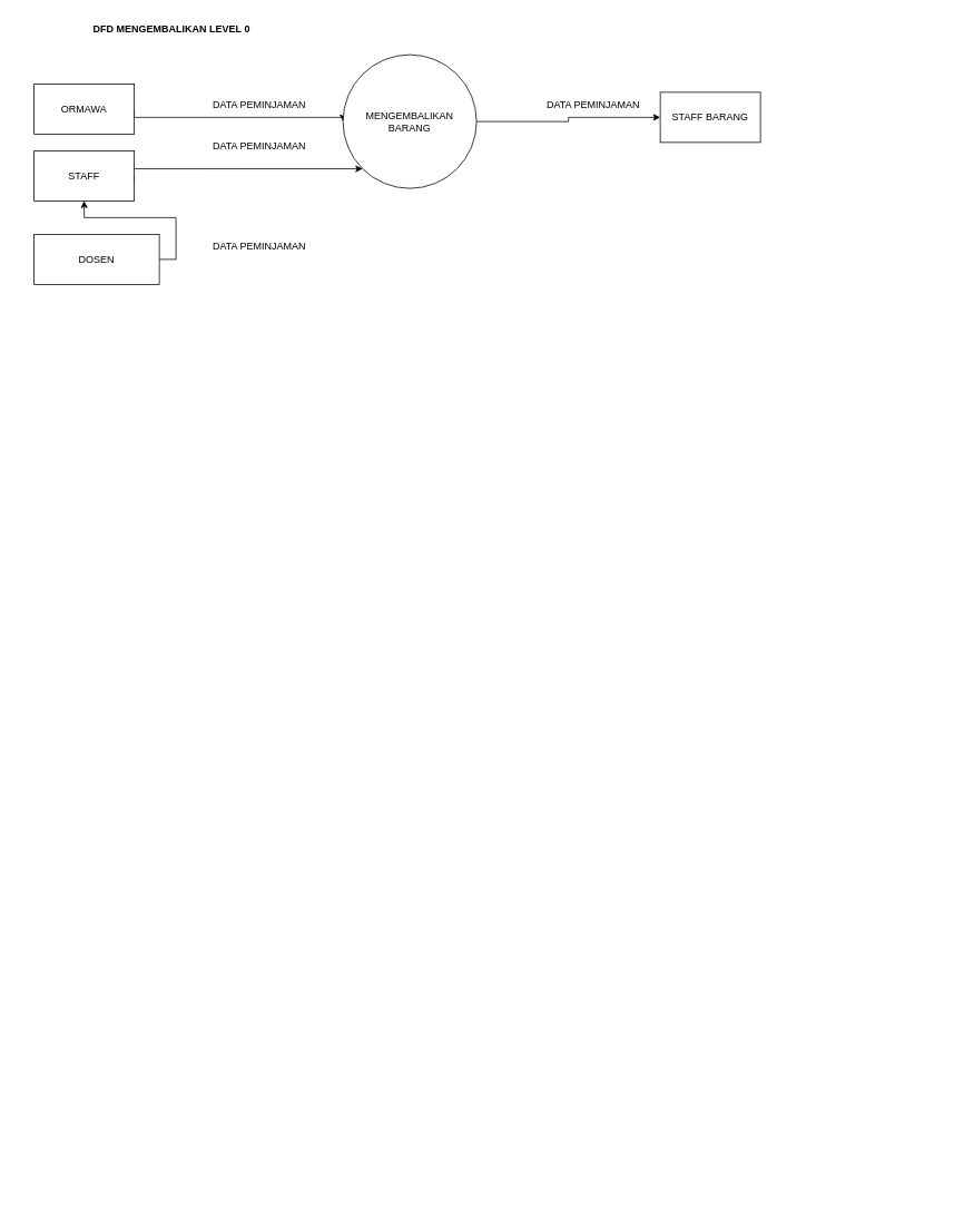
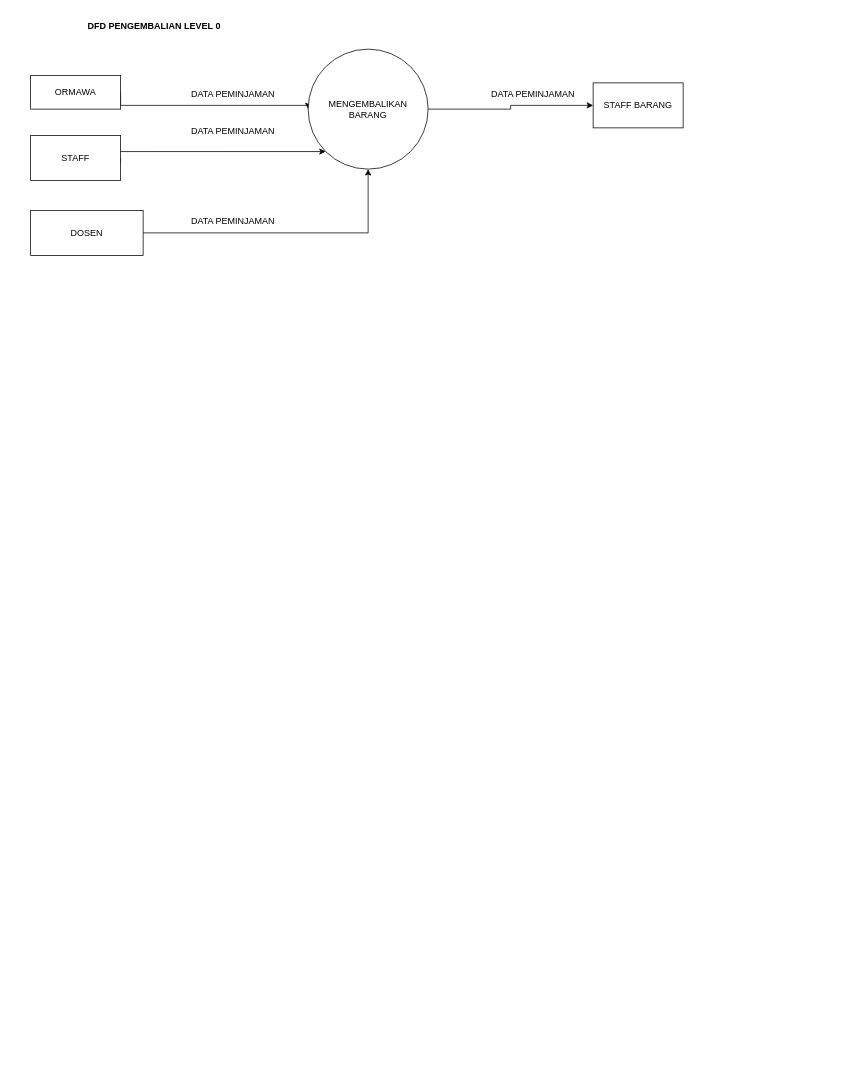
  <mxCell id="0" />
  <mxCell id="1" parent="0" />
  <mxCell id="2" style="edgeStyle=orthogonalEdgeStyle;rounded=0;orthogonalLoop=1;jettySize=auto;html=1;exitX=1;exitY=0.5;exitDx=0;exitDy=0;entryX=0;entryY=1;entryDx=0;entryDy=0;" parent="1" source="3" target="9" edge="1"><mxGeometry relative="1" as="geometry"><Array as="points"><mxPoint x="150" y="217" /></Array></mxGeometry></mxCell>
  <mxCell id="3" value="STAFF" style="rounded=0;whiteSpace=wrap;html=1;" parent="1" vertex="1"><mxGeometry x="40" y="180" width="120" height="60" as="geometry" /></mxCell>
  <mxCell id="4" style="edgeStyle=orthogonalEdgeStyle;rounded=0;orthogonalLoop=1;jettySize=auto;html=1;exitX=1;exitY=0.5;exitDx=0;exitDy=0;entryX=0;entryY=0.5;entryDx=0;entryDy=0;" parent="1" source="5" target="9" edge="1"><mxGeometry relative="1" as="geometry"><Array as="points"><mxPoint x="160" y="140" /></Array></mxGeometry></mxCell>
- <mxCell id="5" value="ORMAWA" style="rounded=0;whiteSpace=wrap;html=1;" parent="1" vertex="1"><mxGeometry x="40" y="100" width="120" height="60" as="geometry" /></mxCell>
- <mxCell id="6" style="edgeStyle=orthogonalEdgeStyle;rounded=0;orthogonalLoop=1;jettySize=auto;html=1;exitX=1;exitY=0.5;exitDx=0;exitDy=0;" parent="1" source="7" target="3" edge="1"><mxGeometry relative="1" as="geometry" /></mxCell>
+ <mxCell id="5" value="ORMAWA" style="rounded=0;whiteSpace=wrap;html=1;" parent="1" vertex="1"><mxGeometry x="40" y="100" width="120" height="45" as="geometry" /></mxCell>
+ <mxCell id="6" style="edgeStyle=orthogonalEdgeStyle;rounded=0;orthogonalLoop=1;jettySize=auto;html=1;exitX=1;exitY=0.5;exitDx=0;exitDy=0;entryX=0.5;entryY=1;entryDx=0;entryDy=0;" parent="1" source="7" target="9" edge="1"><mxGeometry relative="1" as="geometry" /></mxCell>
  <mxCell id="7" value="DOSEN" style="rounded=0;whiteSpace=wrap;html=1;" parent="1" vertex="1"><mxGeometry x="40" y="280" width="150" height="60" as="geometry" /></mxCell>
  <mxCell id="8" style="edgeStyle=orthogonalEdgeStyle;rounded=0;orthogonalLoop=1;jettySize=auto;html=1;exitX=1;exitY=0.5;exitDx=0;exitDy=0;" parent="1" source="9" target="13" edge="1"><mxGeometry relative="1" as="geometry" /></mxCell>
  <mxCell id="9" value="MENGEMBALIKAN BARANG" style="ellipse;whiteSpace=wrap;html=1;aspect=fixed;" parent="1" vertex="1"><mxGeometry x="410" y="65" width="160" height="160" as="geometry" /></mxCell>
  <mxCell id="10" value="DATA PEMINJAMAN" style="text;html=1;strokeColor=none;fillColor=none;align=center;verticalAlign=middle;whiteSpace=wrap;rounded=0;" parent="1" vertex="1"><mxGeometry x="240" y="110" width="140" height="30" as="geometry" /></mxCell>
  <mxCell id="11" value="DATA PEMINJAMAN" style="text;html=1;strokeColor=none;fillColor=none;align=center;verticalAlign=middle;whiteSpace=wrap;rounded=0;" parent="1" vertex="1"><mxGeometry x="240" y="160" width="140" height="30" as="geometry" /></mxCell>
  <mxCell id="12" value="DATA PEMINJAMAN" style="text;html=1;strokeColor=none;fillColor=none;align=center;verticalAlign=middle;whiteSpace=wrap;rounded=0;" parent="1" vertex="1"><mxGeometry x="240" y="280" width="140" height="30" as="geometry" /></mxCell>
  <mxCell id="13" value="STAFF BARANG" style="rounded=0;whiteSpace=wrap;html=1;" parent="1" vertex="1"><mxGeometry x="790" y="110" width="120" height="60" as="geometry" /></mxCell>
  <mxCell id="14" value="DATA PEMINJAMAN" style="text;html=1;strokeColor=none;fillColor=none;align=center;verticalAlign=middle;whiteSpace=wrap;rounded=0;" parent="1" vertex="1"><mxGeometry x="640" y="110" width="140" height="30" as="geometry" /></mxCell>
- <mxCell id="15" value="DFD MENGEMBALIKAN LEVEL 0" style="text;html=1;strokeColor=none;fillColor=none;align=center;verticalAlign=middle;whiteSpace=wrap;rounded=0;fontStyle=1" parent="1" vertex="1"><mxGeometry x="50" y="20" width="310" height="30" as="geometry" /></mxCell>
+ <mxCell id="15" value="DFD PENGEMBALIAN LEVEL 0" style="text;html=1;strokeColor=none;fillColor=none;align=center;verticalAlign=middle;whiteSpace=wrap;rounded=0;fontStyle=1" parent="1" vertex="1"><mxGeometry x="50" y="20" width="310" height="30" as="geometry" /></mxCell>
  <mxCell id="16" style="edgeStyle=orthogonalEdgeStyle;rounded=0;orthogonalLoop=1;jettySize=auto;html=1;exitX=0;exitY=0.5;exitDx=0;exitDy=0;entryX=0.5;entryY=1;entryDx=0;entryDy=0;startArrow=classicThin;startFill=1;endArrow=none;endFill=0;" parent="1" edge="1"><mxGeometry relative="1" as="geometry"><mxPoint x="40" y="760" as="sourcePoint" /><Array as="points"><mxPoint x="20" y="760" /><mxPoint x="20" y="1430" /><mxPoint x="1120" y="1430" /></Array></mxGeometry></mxCell>
